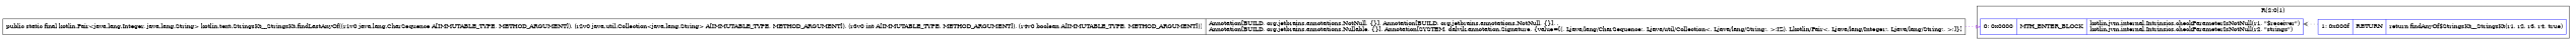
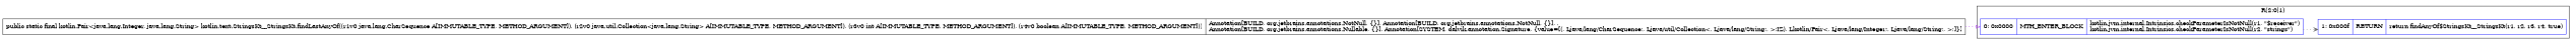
  digraph {
    rankdir=LR
    node [color=blue shape=record]
    edge [style=dotted]
    n1 [label="{0\:\ 0x0000|MTH_ENTER_BLOCK\l|kotlin.jvm.internal.Intrinsics.checkParameterIsNotNull(r1, \"$receiver\")\lkotlin.jvm.internal.Intrinsics.checkParameterIsNotNull(r2, \"strings\")\l}"]
    n2 [label="{1\:\ 0x000f|RETURN\l|return findAnyOf$StringsKt__StringsKt(r1, r2, r3, r4, true)\l}"]
    n3 [label="{public static final kotlin.Pair\<java.lang.Integer, java.lang.String\> kotlin.text.StringsKt__StringsKt.findLastAnyOf((r1v0 java.lang.CharSequence A[IMMUTABLE_TYPE, METHOD_ARGUMENT]), (r2v0 java.util.Collection\<java.lang.String\> A[IMMUTABLE_TYPE, METHOD_ARGUMENT]), (r3v0 int A[IMMUTABLE_TYPE, METHOD_ARGUMENT]), (r4v0 boolean A[IMMUTABLE_TYPE, METHOD_ARGUMENT]))  | Annotation[BUILD, org.jetbrains.annotations.NotNull, \{\}], Annotation[BUILD, org.jetbrains.annotations.NotNull, \{\}], , \lAnnotation[BUILD, org.jetbrains.annotations.Nullable, \{\}], Annotation[SYSTEM, dalvik.annotation.Signature, \{value=[(, Ljava\/lang\/CharSequence;, Ljava\/util\/Collection\<, Ljava\/lang\/String;, \>;IZ), Lkotlin\/Pair\<, Ljava\/lang\/Integer;, Ljava\/lang\/String;, \>;]\}]\l}" color=""]
    subgraph cluster_1 {
      label="R(2:0|1)"
      n1
      n2
    }
-   n2 -> n1 [color=gray40 arrowhead=vee]
+   n1 -> n2 [color=gray40 arrowhead=vee]
    n3 -> n1 [color=purple arrowhead=onormal]
  }
